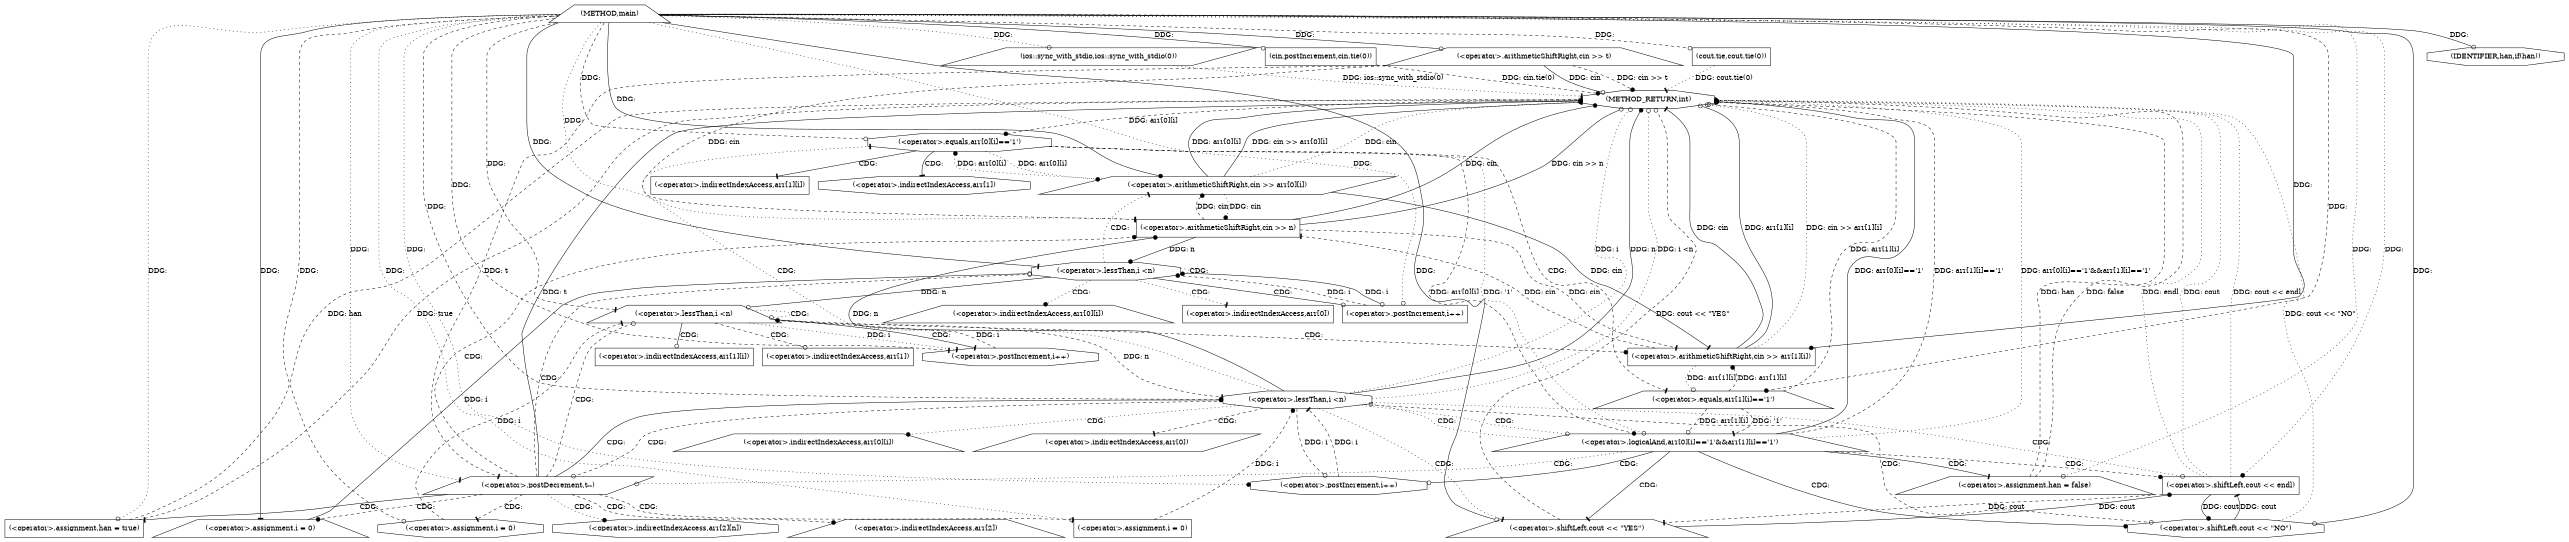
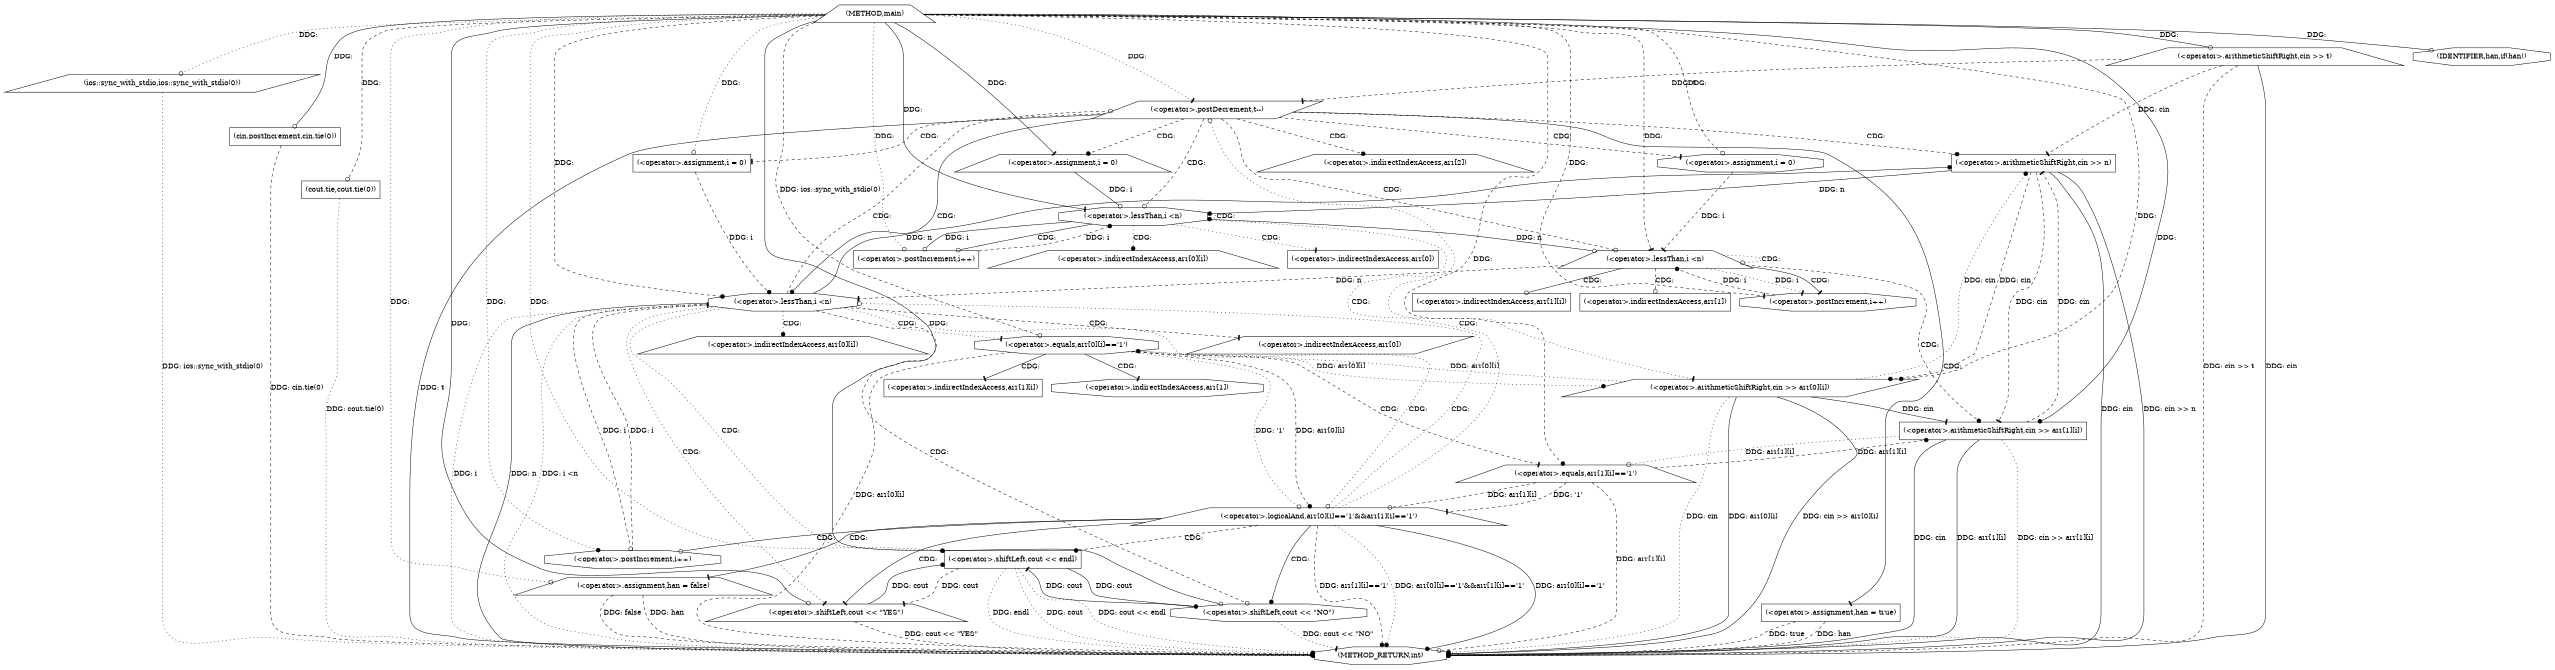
  digraph {
    node [shape=box]
    edge [arrowhead=odot style=dashed]
    n1 [label="(METHOD,main)" shape=trapezium]
    n2 [label="(ios::sync_with_stdio,ios::sync_with_stdio(0))" shape=parallelogram]
    n3 [label="(cin.postIncrement,cin.tie(0))"]
    n4 [label="(cout.tie,cout.tie(0))"]
    n5 [label="(<operator>.arithmeticShiftRight,cin >> t)" shape=trapezium]
    n6 [label="(<operator>.postDecrement,t--)" shape=parallelogram]
    n7 [label="(<operator>.arithmeticShiftRight,cin >> n)"]
    n8 [label="(<operator>.assignment,han = true)"]
    n9 [label="(<operator>.shiftLeft,cout << endl)"]
    n10 [label="(<operator>.assignment,i = 0)" shape=trapezium]
    n11 [label="(<operator>.lessThan,i <n)" shape=octagon]
    n12 [label="(<operator>.postIncrement,i++)"]
    n13 [label="(<operator>.assignment,i = 0)" shape=octagon]
    n14 [label="(<operator>.lessThan,i <n)" shape=trapezium]
    n15 [label="(<operator>.postIncrement,i++)" shape=octagon]
    n16 [label="(<operator>.assignment,i = 0)"]
    n17 [label="(<operator>.lessThan,i <n)" shape=octagon]
    n18 [label="(<operator>.postIncrement,i++)" shape=octagon]
    n19 [label="(IDENTIFIER,han,if(han))" shape=octagon]
    n20 [label="(<operator>.arithmeticShiftRight,cin >> arr[0][i])" shape=parallelogram]
    n21 [label="(<operator>.arithmeticShiftRight,cin >> arr[1][i])"]
    n22 [label="(<operator>.shiftLeft,cout << \"YES\")" shape=trapezium]
    n23 [label="(<operator>.shiftLeft,cout << \"NO\")" shape=octagon]
    n24 [label="(<operator>.assignment,han = false)" shape=trapezium]
    n25 [label="(<operator>.equals,arr[0][i]=='1')" shape=octagon]
    n26 [label="(<operator>.equals,arr[1][i]=='1')" shape=trapezium]
    n27 [label="(METHOD_RETURN,int)" shape=octagon]
-   n28 [label="(<operator>.indirectIndexAccess,arr[2][n])" shape=octagon]
    n29 [label="(<operator>.indirectIndexAccess,arr[2])" shape=trapezium]
    n30 [label="(<operator>.indirectIndexAccess,arr[0][i])" shape=trapezium]
    n31 [label="(<operator>.indirectIndexAccess,arr[0])"]
    n32 [label="(<operator>.indirectIndexAccess,arr[1][i])"]
    n33 [label="(<operator>.indirectIndexAccess,arr[1])"]
    n34 [label="(<operator>.logicalAnd,arr[0][i]=='1'&&arr[1][i]=='1')" shape=trapezium]
    n35 [label="(<operator>.indirectIndexAccess,arr[0][i])" shape=trapezium]
    n36 [label="(<operator>.indirectIndexAccess,arr[0])" shape=parallelogram]
    n37 [label="(<operator>.indirectIndexAccess,arr[1][i])"]
    n38 [label="(<operator>.indirectIndexAccess,arr[1])" shape=octagon]
    n1 -> n2 [label="DDG: " style=dotted]
    n1 -> n3 [label="DDG: " style=solid]
    n1 -> n4 [label="DDG: "]
    n1 -> n5 [label="DDG: " style=solid]
    n1 -> n6 [arrowhead=tee label="DDG: " style=dotted]
-   n1 -> n7 [arrowhead=tee label="DDG: " style=dotted]
-   n1 -> n8 [label="DDG: " style=dotted]
    n1 -> n9 [arrowhead=dot label="DDG: " style=dotted]
    n1 -> n10 [arrowhead=tee label="DDG: " style=solid]
    n1 -> n11 [arrowhead=tee label="DDG: " style=solid]
    n1 -> n12 [label="DDG: " style=dotted]
    n1 -> n13 [label="DDG: "]
    n1 -> n14 [arrowhead=tee label="DDG: "]
    n1 -> n15 [arrowhead=tee label="DDG: "]
    n1 -> n16 [label="DDG: " style=dotted]
    n1 -> n17 [arrowhead=dot label="DDG: "]
    n1 -> n18 [arrowhead=dot label="DDG: " style=dotted]
    n1 -> n19 [label="DDG: " style=solid]
-   n1 -> n20 [arrowhead=dot label="DDG: " style=solid]
+   n1 -> n20 [arrowhead=dot label="DDG: "]
    n1 -> n21 [arrowhead=dot label="DDG: " style=solid]
    n1 -> n22 [label="DDG: " style=solid]
    n1 -> n23 [label="DDG: " style=solid]
    n1 -> n24 [label="DDG: " style=dotted]
-   n1 -> n25 [label="DDG: "]
+   n1 -> n25 [label="DDG: ios::sync_with_stdio(0)"]
    n1 -> n26 [arrowhead=dot label="DDG: "]
    n2 -> n27 [arrowhead=tee label="DDG: ios::sync_with_stdio(0)" style=dotted]
    n3 -> n27 [arrowhead=dot label="DDG: cin.tie(0)"]
    n4 -> n27 [arrowhead=tee label="DDG: cout.tie(0)" style=dotted]
    n5 -> n6 [arrowhead=tee label="DDG: t"]
    n5 -> n7 [arrowhead=tee label="DDG: cin"]
    n5 -> n27 [label="DDG: cin" style=solid]
    n5 -> n27 [arrowhead=dot label="DDG: cin >> t"]
    n6 -> n7 [arrowhead=dot label="CDG: "]
    n6 -> n8 [arrowhead=tee label="CDG: " style=solid]
    n6 -> n10 [arrowhead=dot label="CDG: "]
    n6 -> n11 [label="CDG: "]
    n6 -> n13 [arrowhead=tee label="CDG: "]
    n6 -> n14 [label="CDG: "]
    n6 -> n16 [arrowhead=tee label="CDG: "]
    n6 -> n17 [arrowhead=dot label="CDG: " style=solid]
    n6 -> n27 [arrowhead=dot label="DDG: t" style=solid]
-   n6 -> n28 [arrowhead=dot label="CDG: " style=dotted]
    n6 -> n29 [arrowhead=dot label="CDG: "]
    n7 -> n11 [arrowhead=dot label="DDG: n" style=solid]
    n7 -> n20 [arrowhead=dot label="DDG: cin"]
    n7 -> n21 [arrowhead=tee label="DDG: cin"]
    n7 -> n27 [arrowhead=dot label="DDG: cin" style=solid]
    n7 -> n27 [label="DDG: cin >> n" style=solid]
    n8 -> n27 [arrowhead=tee label="DDG: han"]
    n8 -> n27 [label="DDG: true"]
    n9 -> n22 [arrowhead=tee label="DDG: cout"]
    n9 -> n23 [arrowhead=dot label="DDG: cout" style=solid]
    n9 -> n27 [arrowhead=tee label="DDG: cout" style=dotted]
    n9 -> n27 [arrowhead=dot label="DDG: cout << endl" style=dotted]
    n9 -> n27 [label="DDG: endl" style=dotted]
    n10 -> n11 [label="DDG: i" style=solid]
    n11 -> n11 [arrowhead=dot label="CDG: " style=dotted]
    n11 -> n12 [label="DDG: i" style=solid]
    n11 -> n12 [label="CDG: " style=solid]
    n11 -> n14 [label="DDG: n" style=solid]
    n11 -> n20 [arrowhead=tee label="CDG: " style=dotted]
    n11 -> n30 [arrowhead=dot label="CDG: " style=dotted]
    n11 -> n31 [arrowhead=tee label="CDG: " style=dotted]
    n12 -> n11 [arrowhead=dot label="DDG: i"]
    n13 -> n14 [arrowhead=tee label="DDG: i"]
    n14 -> n14 [label="CDG: " style=dotted]
    n14 -> n15 [arrowhead=tee label="DDG: i" style=dotted]
    n14 -> n15 [arrowhead=tee label="CDG: " style=solid]
    n14 -> n17 [arrowhead=tee label="DDG: n"]
    n14 -> n21 [arrowhead=dot label="CDG: "]
    n14 -> n32 [label="CDG: " style=solid]
    n14 -> n33 [label="CDG: "]
    n15 -> n14 [arrowhead=dot label="DDG: i"]
    n16 -> n17 [arrowhead=dot label="DDG: i"]
    n17 -> n6 [label="CDG: "]
    n17 -> n7 [arrowhead=dot label="DDG: n" style=solid]
    n17 -> n9 [label="CDG: " style=dotted]
    n17 -> n18 [label="DDG: i"]
    n17 -> n22 [arrowhead=tee label="CDG: " style=dotted]
    n17 -> n23 [label="CDG: "]
    n17 -> n25 [arrowhead=tee label="CDG: " style=dotted]
    n17 -> n27 [label="DDG: i" style=dotted]
    n17 -> n27 [arrowhead=dot label="DDG: n" style=solid]
    n17 -> n27 [label="DDG: i <n" style=dotted]
    n17 -> n34 [label="CDG: " style=dotted]
    n17 -> n35 [arrowhead=dot label="CDG: " style=dotted]
    n17 -> n36 [arrowhead=tee label="CDG: "]
    n18 -> n17 [arrowhead=tee label="DDG: i"]
    n20 -> n7 [arrowhead=dot label="DDG: cin" style=dotted]
    n20 -> n21 [arrowhead=tee label="DDG: cin" style=solid]
    n20 -> n25 [arrowhead=dot label="DDG: arr[0][i]" style=dotted]
    n20 -> n27 [arrowhead=dot label="DDG: cin" style=dotted]
    n20 -> n27 [arrowhead=tee label="DDG: arr[0][i]" style=solid]
    n20 -> n27 [arrowhead=tee label="DDG: cin >> arr[0][i]" style=solid]
    n21 -> n7 [arrowhead=tee label="DDG: cin"]
    n21 -> n26 [label="DDG: arr[1][i]" style=dotted]
    n21 -> n27 [arrowhead=tee label="DDG: cin" style=solid]
    n21 -> n27 [label="DDG: arr[1][i]" style=solid]
    n21 -> n27 [label="DDG: cin >> arr[1][i]" style=dotted]
    n22 -> n9 [arrowhead=dot label="DDG: cout" style=solid]
    n22 -> n27 [label="DDG: cout << \"YES\""]
    n23 -> n9 [arrowhead=tee label="DDG: cout" style=solid]
    n23 -> n27 [arrowhead=tee label="DDG: cout << \"NO\"" style=dotted]
    n24 -> n27 [arrowhead=tee label="DDG: han"]
    n24 -> n27 [arrowhead=tee label="DDG: false"]
    n25 -> n20 [arrowhead=dot label="DDG: arr[0][i]" style=dotted]
    n25 -> n26 [arrowhead=tee label="CDG: "]
-   n27 -> n25 [arrowhead=dot label="DDG: arr[0][i]"]
+   n25 -> n27 [arrowhead=dot label="DDG: arr[0][i]"]
    n25 -> n34 [label="DDG: '1'" style=dotted]
    n25 -> n34 [arrowhead=dot label="DDG: arr[0][i]"]
    n25 -> n37 [arrowhead=tee label="CDG: " style=solid]
    n25 -> n38 [arrowhead=tee label="CDG: " style=solid]
    n26 -> n21 [arrowhead=dot label="DDG: arr[1][i]"]
    n26 -> n27 [label="DDG: arr[1][i]"]
    n26 -> n34 [label="DDG: arr[1][i]"]
    n26 -> n34 [arrowhead=tee label="DDG: '1'"]
    n34 -> n6 [label="CDG: " style=dotted]
    n34 -> n9 [arrowhead=dot label="CDG: "]
    n34 -> n17 [label="CDG: " style=dotted]
    n34 -> n18 [label="CDG: " style=solid]
    n34 -> n22 [arrowhead=tee label="CDG: " style=solid]
    n34 -> n23 [arrowhead=dot label="CDG: " style=solid]
    n34 -> n24 [arrowhead=tee label="CDG: " style=solid]
    n34 -> n27 [arrowhead=dot label="DDG: arr[0][i]=='1'" style=solid]
    n34 -> n27 [arrowhead=dot label="DDG: arr[1][i]=='1'"]
    n34 -> n27 [arrowhead=dot label="DDG: arr[0][i]=='1'&&arr[1][i]=='1'" style=dotted]
  }
